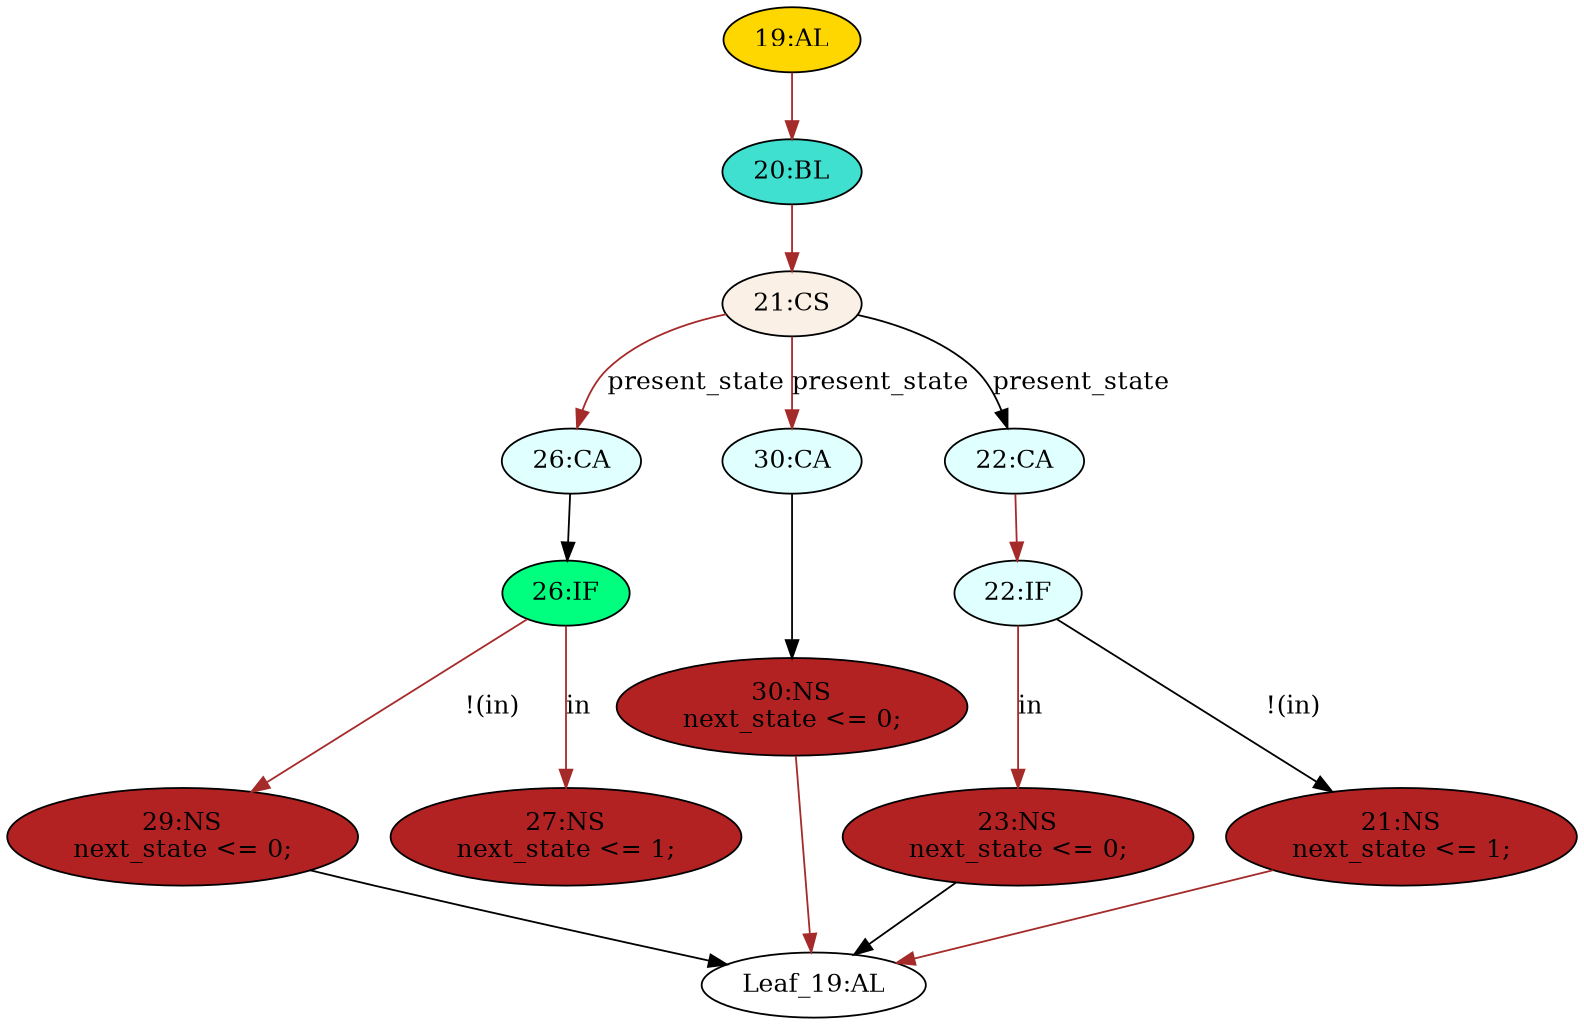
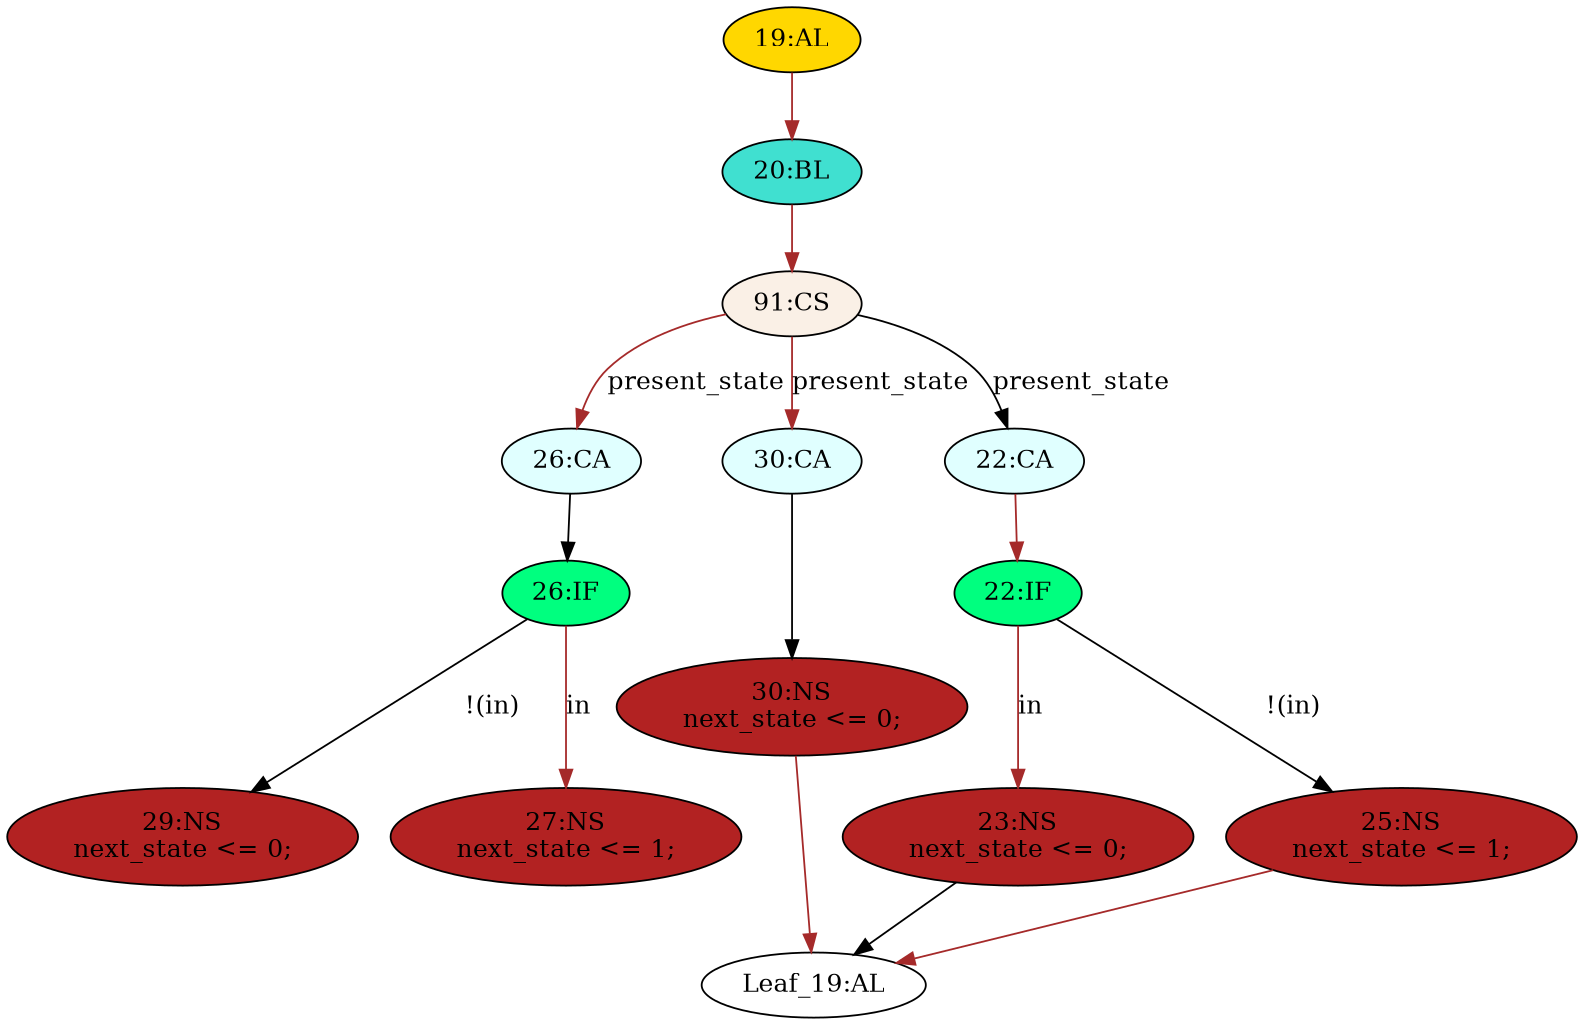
  strict digraph {
    node [fillcolor=firebrick statements="[]" style=filled typ=NonblockingSubstitution]
    edge [color=brown cond="[]" lineno=None]
-   n1 [ast="<pyverilog.vparser.ast.IfStatement object at 0x7f80818f4590>" fillcolor=lightcyan label="22:IF" typ=IfStatement]
+   n1 [ast="<pyverilog.vparser.ast.IfStatement object at 0x7f80818f4590>" fillcolor=springgreen label="22:IF" typ=IfStatement]
    n2 [ast="<pyverilog.vparser.ast.NonblockingSubstitution object at 0x7f80818ed150>" label="23:NS\nnext_state <= 0;" statements="[<pyverilog.vparser.ast.NonblockingSubstitution object at 0x7f80818ed150>]"]
-   n3 [ast="<pyverilog.vparser.ast.NonblockingSubstitution object at 0x7f80818f4f50>" label="21:NS\nnext_state <= 1;" statements="[<pyverilog.vparser.ast.NonblockingSubstitution object at 0x7f80818f4f50>]"]
+   n3 [ast="<pyverilog.vparser.ast.NonblockingSubstitution object at 0x7f80818f4f50>" label="25:NS\nnext_state <= 1;" statements="[<pyverilog.vparser.ast.NonblockingSubstitution object at 0x7f80818f4f50>]"]
    n4 [def_var="['next_state']" label="Leaf_19:AL" fillcolor="" statements="" style="" typ=""]
    n5 [ast="<pyverilog.vparser.ast.Case object at 0x7f80818ed2d0>" fillcolor=lightcyan label="26:CA" typ=Case]
    n6 [ast="<pyverilog.vparser.ast.IfStatement object at 0x7f80818ed350>" fillcolor=springgreen label="26:IF" typ=IfStatement]
    n7 [ast="<pyverilog.vparser.ast.NonblockingSubstitution object at 0x7f80818ed390>" label="29:NS\nnext_state <= 0;" statements="[<pyverilog.vparser.ast.NonblockingSubstitution object at 0x7f80818ed390>]"]
    n8 [ast="<pyverilog.vparser.ast.NonblockingSubstitution object at 0x7f80818ed4d0>" label="27:NS\nnext_state <= 1;" statements="[<pyverilog.vparser.ast.NonblockingSubstitution object at 0x7f80818ed4d0>]"]
    n9 [ast="<pyverilog.vparser.ast.Case object at 0x7f80818ed650>" fillcolor=lightcyan label="30:CA" typ=Case]
    n10 [ast="<pyverilog.vparser.ast.NonblockingSubstitution object at 0x7f80818ed690>" label="30:NS\nnext_state <= 0;" statements="[<pyverilog.vparser.ast.NonblockingSubstitution object at 0x7f80818ed690>]"]
    n11 [ast="<pyverilog.vparser.ast.Block object at 0x7f80818ed890>" fillcolor=turquoise label="20:BL" typ=Block]
-   n12 [ast="<pyverilog.vparser.ast.CaseStatement object at 0x7f80818ed8d0>" fillcolor=linen label="21:CS" typ=CaseStatement]
+   n12 [ast="<pyverilog.vparser.ast.CaseStatement object at 0x7f80818ed8d0>" fillcolor=linen label="91:CS" typ=CaseStatement]
    n13 [ast="<pyverilog.vparser.ast.Case object at 0x7f80818ed810>" fillcolor=lightcyan label="22:CA" typ=Case]
    n14 [ast="<pyverilog.vparser.ast.Always object at 0x7f80818ed9d0>" clk_sens=False fillcolor=gold label="19:AL" sens="['in', 'present_state']" typ=Always use_var="['present_state', 'in']"]
    n1 -> n2 [cond="['in']" label=in lineno=22]
    n1 -> n3 [color=black cond="['in']" label="!(in)" lineno=22]
    n2 -> n4 [color=black]
    n3 -> n4
    n5 -> n6 [color=black]
-   n6 -> n7 [cond="['in']" label="!(in)" lineno=26]
+   n6 -> n7 [color=black cond="['in']" label="!(in)" lineno=26]
    n6 -> n8 [cond="['in']" label=in lineno=26]
-   n7 -> n4 [color=black]
    n9 -> n10 [color=black]
    n10 -> n4
    n11 -> n12
    n12 -> n5 [cond="['present_state']" label=present_state lineno=21]
    n12 -> n9 [cond="['present_state']" label=present_state lineno=21]
    n12 -> n13 [color=black cond="['present_state']" label=present_state lineno=21]
    n13 -> n1
    n14 -> n11
  }
